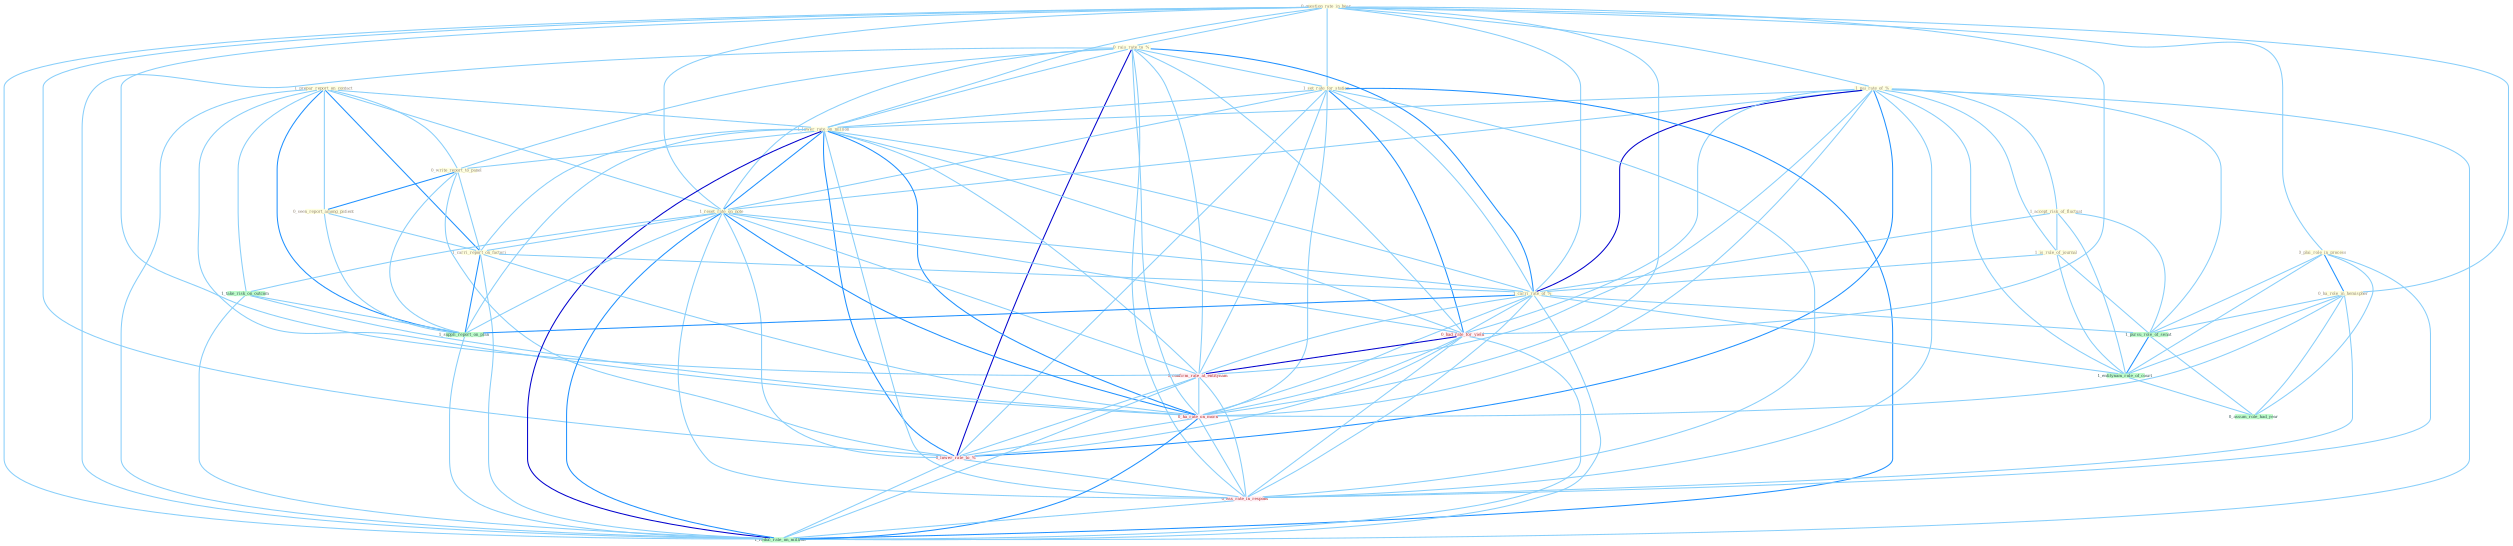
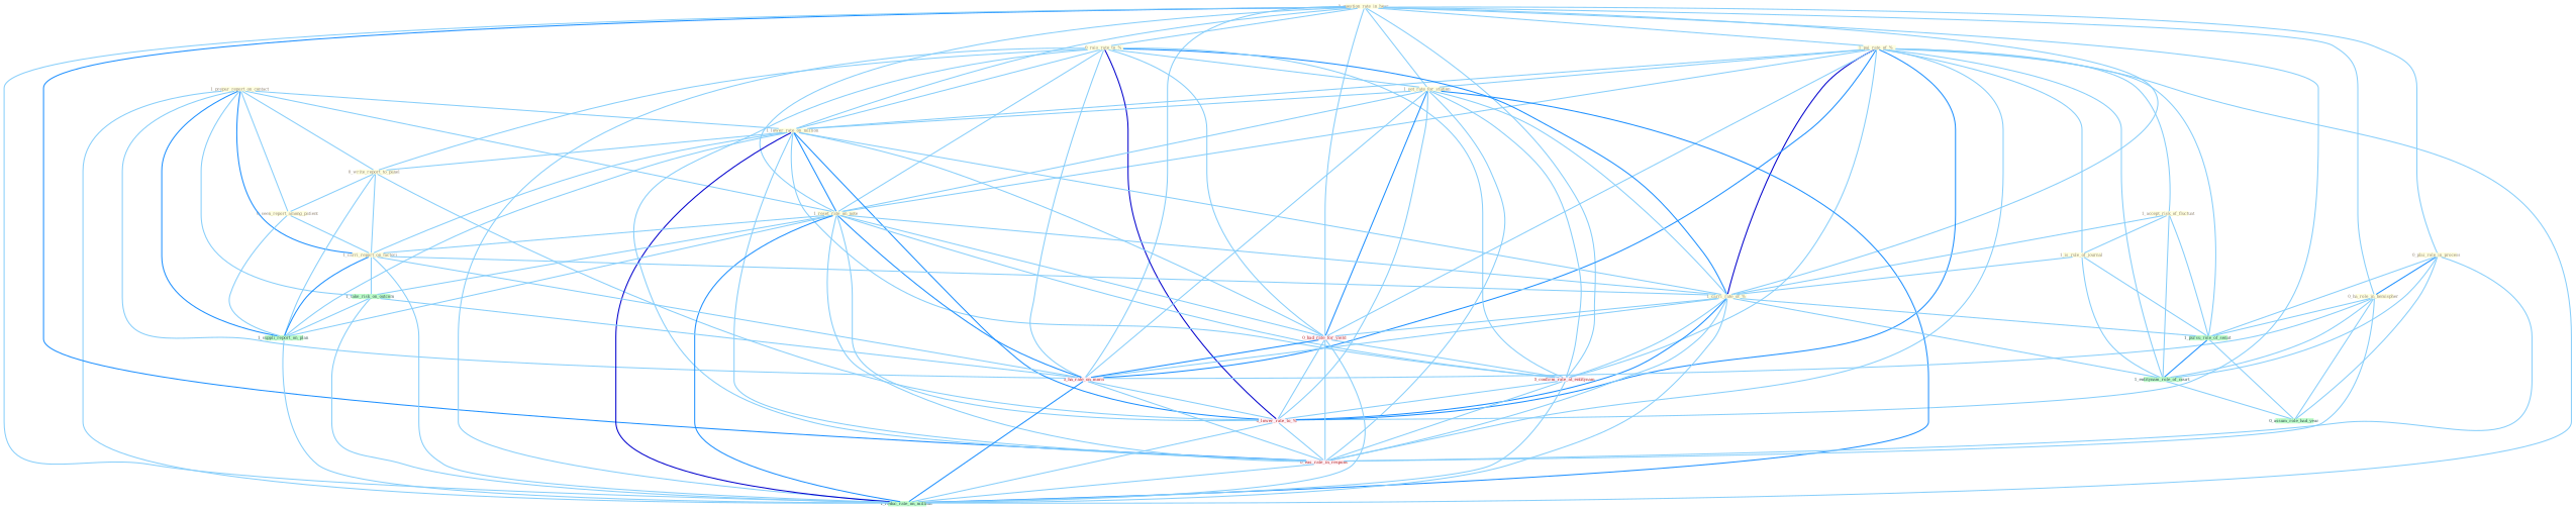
  graph {
    node [color="#ffffe0" fixedsize=true fontcolor="#8b7d6b" fontsize=4 shape=polygon style=filled]
    edge [color="#87cefa" w=1]
    "1_prepar_report_on_contact " [height=.06 width=.5]
    "0_question_rate_in_hear " [height=.06 width=.5]
    "1_pai_rate_of_% " [height=.06 width=.5]
    "1_accept_risk_of_fluctuat " [height=.06 width=.5]
    "0_rais_rate_to_% " [height=.06 width=.5]
    "1_set_rate_for_station " [height=.06 width=.5]
    "1_is_rule_of_journal " [height=.06 width=.5]
    "0_plai_role_in_process " [height=.06 width=.5]
    "0_write_report_to_panel " [height=.06 width=.5]
    "0_seen_report_among_patient " [height=.06 width=.5]
    "1_lower_rate_on_million " [height=.06 width=.5]
    "1_reset_rate_on_note " [height=.06 width=.5]
    "1_carri_report_on_factori " [height=.06 width=.5]
    "1_carri_rate_of_% " [height=.06 width=.5]
    "0_ha_role_in_hemispher " [height=.06 width=.5]
    "0_had_rate_for_yield " [color="#fff0f5" fontcolor="#b22222" height=.06 width=.5]
    "0_confirm_rate_at_entitynam " [color="#fff0f5" fontcolor="#b22222" height=.06 width=.5]
    "0_ha_rate_on_morn " [color="#fff0f5" fontcolor="#b22222" height=.06 width=.5]
    "0_lower_rate_to_% " [color="#fff0f5" fontcolor="#b22222" height=.06 width=.5]
    "0_eas_rate_in_respons " [color="#fff0f5" fontcolor="#b22222" height=.06 width=.5]
    "1_take_risk_on_outcom " [color="#BDFCC9" fontcolor="#2f4f4f" height=.06 width=.5]
    "1_suppli_report_on_plan " [color="#BDFCC9" fontcolor="#2f4f4f" height=.06 width=.5]
    "1_reduc_rate_on_million " [color="#BDFCC9" fontcolor="#2f4f4f" height=.06 width=.5]
    "1_pursu_role_of_senat " [color="#BDFCC9" fontcolor="#2f4f4f" height=.06 width=.5]
    "1_entitynam_role_of_court " [color="#BDFCC9" fontcolor="#2f4f4f" height=.06 width=.5]
    n26 [color="#BDFCC9" fontcolor="#2f4f4f" height=.06 label="0_assum_role_had_year" width=.5]
    subgraph sub_1 {
      "1_prepar_report_on_contact "
      "0_question_rate_in_hear "
      "1_pai_rate_of_% "
      "1_accept_risk_of_fluctuat "
      "0_rais_rate_to_% "
      "1_set_rate_for_station "
      "1_is_rule_of_journal "
      "0_plai_role_in_process "
      "0_write_report_to_panel "
      "0_seen_report_among_patient "
      "1_lower_rate_on_million "
      "1_reset_rate_on_note "
      "1_carri_report_on_factori "
      "1_carri_rate_of_% "
      "0_ha_role_in_hemispher "
    }
    subgraph sub_2 {
      "0_had_rate_for_yield "
      "0_confirm_rate_at_entitynam "
      "0_ha_rate_on_morn "
      "0_lower_rate_to_% "
      "0_eas_rate_in_respons "
    }
    "1_prepar_report_on_contact " -- "0_write_report_to_panel "
    "1_prepar_report_on_contact " -- "0_seen_report_among_patient "
    "1_prepar_report_on_contact " -- "1_lower_rate_on_million "
    "1_prepar_report_on_contact " -- "1_reset_rate_on_note "
    "1_prepar_report_on_contact " -- "1_carri_report_on_factori " [color="#1e90ff" w=2]
    "1_prepar_report_on_contact " -- "0_ha_rate_on_morn "
    "1_prepar_report_on_contact " -- "1_take_risk_on_outcom "
    "1_prepar_report_on_contact " -- "1_suppli_report_on_plan " [color="#1e90ff" w=2]
    "1_prepar_report_on_contact " -- "1_reduc_rate_on_million "
    "0_question_rate_in_hear " -- "1_pai_rate_of_% "
    "0_question_rate_in_hear " -- "0_rais_rate_to_% "
    "0_question_rate_in_hear " -- "1_set_rate_for_station "
    "0_question_rate_in_hear " -- "0_plai_role_in_process "
    "0_question_rate_in_hear " -- "1_lower_rate_on_million "
    "0_question_rate_in_hear " -- "1_reset_rate_on_note "
    "0_question_rate_in_hear " -- "1_carri_rate_of_% "
    "0_question_rate_in_hear " -- "0_ha_role_in_hemispher "
    "0_question_rate_in_hear " -- "0_had_rate_for_yield "
    "0_question_rate_in_hear " -- "0_confirm_rate_at_entitynam "
    "0_question_rate_in_hear " -- "0_ha_rate_on_morn "
    "0_question_rate_in_hear " -- "0_lower_rate_to_% "
+   "0_question_rate_in_hear " -- "0_eas_rate_in_respons " [color="#1e90ff" w=2]
    "0_question_rate_in_hear " -- "1_reduc_rate_on_million "
    "1_pai_rate_of_% " -- "1_accept_risk_of_fluctuat "
+   "1_pai_rate_of_% " -- "1_set_rate_for_station "
    "1_pai_rate_of_% " -- "1_is_rule_of_journal "
    "1_pai_rate_of_% " -- "1_lower_rate_on_million "
    "1_pai_rate_of_% " -- "1_reset_rate_on_note "
    "1_pai_rate_of_% " -- "1_carri_rate_of_% " [color="#0000cd" w=3]
    "1_pai_rate_of_% " -- "0_had_rate_for_yield "
    "1_pai_rate_of_% " -- "0_confirm_rate_at_entitynam "
-   "1_pai_rate_of_% " -- "0_ha_rate_on_morn "
+   "1_pai_rate_of_% " -- "0_ha_rate_on_morn " [color="#1e90ff"]
    "1_pai_rate_of_% " -- "0_lower_rate_to_% " [color="#1e90ff" w=2]
    "1_pai_rate_of_% " -- "0_eas_rate_in_respons "
    "1_pai_rate_of_% " -- "1_reduc_rate_on_million "
    "1_pai_rate_of_% " -- "1_pursu_role_of_senat "
    "1_pai_rate_of_% " -- "1_entitynam_role_of_court "
    "1_accept_risk_of_fluctuat " -- "1_is_rule_of_journal "
    "1_accept_risk_of_fluctuat " -- "1_carri_rate_of_% "
    "1_accept_risk_of_fluctuat " -- "1_pursu_role_of_senat "
    "1_accept_risk_of_fluctuat " -- "1_entitynam_role_of_court "
    "0_rais_rate_to_% " -- "1_set_rate_for_station "
    "0_rais_rate_to_% " -- "0_write_report_to_panel "
    "0_rais_rate_to_% " -- "1_lower_rate_on_million "
    "0_rais_rate_to_% " -- "1_reset_rate_on_note "
    "0_rais_rate_to_% " -- "1_carri_rate_of_% " [color="#1e90ff" w=2]
    "0_rais_rate_to_% " -- "0_had_rate_for_yield "
    "0_rais_rate_to_% " -- "0_confirm_rate_at_entitynam "
    "0_rais_rate_to_% " -- "0_ha_rate_on_morn "
    "0_rais_rate_to_% " -- "0_lower_rate_to_% " [color="#0000cd" w=3]
    "0_rais_rate_to_% " -- "0_eas_rate_in_respons "
    "0_rais_rate_to_% " -- "1_reduc_rate_on_million "
    "1_set_rate_for_station " -- "1_lower_rate_on_million "
    "1_set_rate_for_station " -- "1_reset_rate_on_note "
    "1_set_rate_for_station " -- "1_carri_rate_of_% "
    "1_set_rate_for_station " -- "0_had_rate_for_yield " [color="#1e90ff" w=2]
    "1_set_rate_for_station " -- "0_confirm_rate_at_entitynam "
    "1_set_rate_for_station " -- "0_ha_rate_on_morn "
    "1_set_rate_for_station " -- "0_lower_rate_to_% "
    "1_set_rate_for_station " -- "0_eas_rate_in_respons "
    "1_set_rate_for_station " -- "1_reduc_rate_on_million " [color="#1e90ff"]
    "1_is_rule_of_journal " -- "1_carri_rate_of_% "
    "1_is_rule_of_journal " -- "1_pursu_role_of_senat "
    "1_is_rule_of_journal " -- "1_entitynam_role_of_court "
    "0_plai_role_in_process " -- "0_ha_role_in_hemispher " [color="#1e90ff" w=2]
    "0_plai_role_in_process " -- "0_eas_rate_in_respons "
    "0_plai_role_in_process " -- "1_pursu_role_of_senat "
    "0_plai_role_in_process " -- "1_entitynam_role_of_court "
    "0_plai_role_in_process " -- n26
-   "0_write_report_to_panel " -- "0_seen_report_among_patient " [color="#1e90ff"]
+   "0_write_report_to_panel " -- "0_seen_report_among_patient "
    "0_write_report_to_panel " -- "1_carri_report_on_factori "
    "0_write_report_to_panel " -- "0_lower_rate_to_% "
    "0_write_report_to_panel " -- "1_suppli_report_on_plan "
    "0_seen_report_among_patient " -- "1_carri_report_on_factori "
    "0_seen_report_among_patient " -- "1_suppli_report_on_plan "
    "1_lower_rate_on_million " -- "0_write_report_to_panel "
    "1_lower_rate_on_million " -- "1_reset_rate_on_note " [color="#1e90ff" w=2]
    "1_lower_rate_on_million " -- "1_carri_report_on_factori "
    "1_lower_rate_on_million " -- "1_carri_rate_of_% "
    "1_lower_rate_on_million " -- "0_had_rate_for_yield "
    "1_lower_rate_on_million " -- "0_confirm_rate_at_entitynam "
-   "1_lower_rate_on_million " -- "0_ha_rate_on_morn " [color="#1e90ff" w=2]
    "1_lower_rate_on_million " -- "0_lower_rate_to_% " [color="#1e90ff" w=2]
    "1_lower_rate_on_million " -- "0_eas_rate_in_respons "
    "1_lower_rate_on_million " -- "1_suppli_report_on_plan "
    "1_lower_rate_on_million " -- "1_reduc_rate_on_million " [color="#0000cd" w=3]
    "1_reset_rate_on_note " -- "1_carri_report_on_factori "
    "1_reset_rate_on_note " -- "1_carri_rate_of_% "
    "1_reset_rate_on_note " -- "0_had_rate_for_yield "
    "1_reset_rate_on_note " -- "0_confirm_rate_at_entitynam "
    "1_reset_rate_on_note " -- "0_ha_rate_on_morn " [color="#1e90ff" w=2]
    "1_reset_rate_on_note " -- "0_lower_rate_to_% "
    "1_reset_rate_on_note " -- "0_eas_rate_in_respons "
    "1_reset_rate_on_note " -- "1_take_risk_on_outcom "
    "1_reset_rate_on_note " -- "1_suppli_report_on_plan "
    "1_reset_rate_on_note " -- "1_reduc_rate_on_million " [color="#1e90ff" w=2]
    "1_carri_report_on_factori " -- "1_carri_rate_of_% "
    "1_carri_report_on_factori " -- "0_ha_rate_on_morn "
+   "1_carri_report_on_factori " -- "1_take_risk_on_outcom "
    "1_carri_report_on_factori " -- "1_suppli_report_on_plan " [color="#1e90ff" w=2]
    "1_carri_report_on_factori " -- "1_reduc_rate_on_million "
    "1_carri_rate_of_% " -- "0_had_rate_for_yield "
    "1_carri_rate_of_% " -- "0_confirm_rate_at_entitynam "
    "1_carri_rate_of_% " -- "0_ha_rate_on_morn "
-   "1_carri_rate_of_% " -- "1_suppli_report_on_plan " [color="#1e90ff" w=2]
+   "1_carri_rate_of_% " -- "0_lower_rate_to_% " [color="#1e90ff" w=2]
    "1_carri_rate_of_% " -- "0_eas_rate_in_respons "
    "1_carri_rate_of_% " -- "1_reduc_rate_on_million "
    "1_carri_rate_of_% " -- "1_pursu_role_of_senat "
    "1_carri_rate_of_% " -- "1_entitynam_role_of_court "
    "0_ha_role_in_hemispher " -- "0_ha_rate_on_morn "
    "0_ha_role_in_hemispher " -- "0_eas_rate_in_respons "
    "0_ha_role_in_hemispher " -- "1_pursu_role_of_senat "
    "0_ha_role_in_hemispher " -- "1_entitynam_role_of_court "
    "0_ha_role_in_hemispher " -- n26
-   "0_had_rate_for_yield " -- "0_confirm_rate_at_entitynam " [color="#0000cd"]
-   "0_had_rate_for_yield " -- "0_ha_rate_on_morn "
+   "0_had_rate_for_yield " -- "0_confirm_rate_at_entitynam "
+   "0_had_rate_for_yield " -- "0_ha_rate_on_morn " [color="#1e90ff"]
    "0_had_rate_for_yield " -- "0_lower_rate_to_% "
    "0_had_rate_for_yield " -- "0_eas_rate_in_respons "
    "0_had_rate_for_yield " -- "1_reduc_rate_on_million "
-   "0_confirm_rate_at_entitynam " -- "0_ha_rate_on_morn "
    "0_confirm_rate_at_entitynam " -- "0_lower_rate_to_% "
    "0_confirm_rate_at_entitynam " -- "0_eas_rate_in_respons "
    "0_confirm_rate_at_entitynam " -- "1_reduc_rate_on_million "
    "0_ha_rate_on_morn " -- "0_lower_rate_to_% "
    "0_ha_rate_on_morn " -- "0_eas_rate_in_respons "
    "0_ha_rate_on_morn " -- "1_reduc_rate_on_million " [color="#1e90ff" w=2]
    "0_lower_rate_to_% " -- "0_eas_rate_in_respons "
    "0_lower_rate_to_% " -- "1_reduc_rate_on_million "
    "0_eas_rate_in_respons " -- "1_reduc_rate_on_million "
    "1_take_risk_on_outcom " -- "0_ha_rate_on_morn "
    "1_take_risk_on_outcom " -- "1_suppli_report_on_plan "
    "1_take_risk_on_outcom " -- "1_reduc_rate_on_million "
    "1_suppli_report_on_plan " -- "1_reduc_rate_on_million "
    "1_pursu_role_of_senat " -- "1_entitynam_role_of_court " [color="#1e90ff" w=2]
    "1_pursu_role_of_senat " -- n26
    "1_entitynam_role_of_court " -- n26
  }
